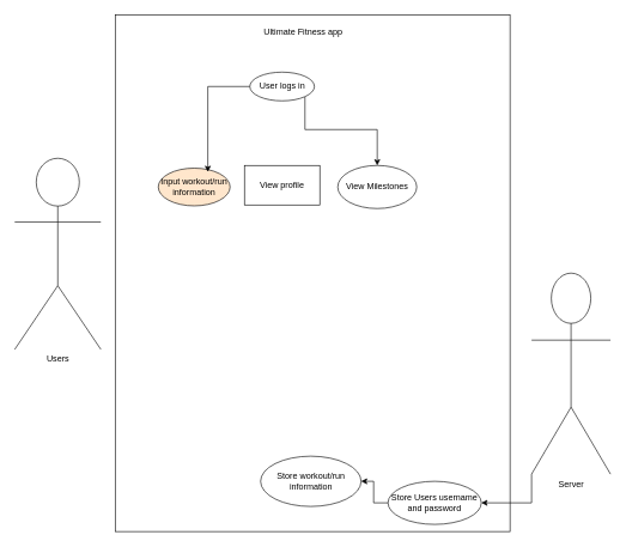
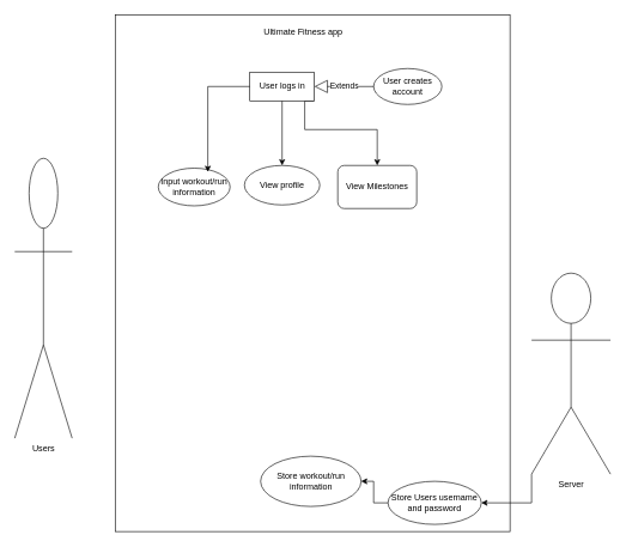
  <mxCell id="0" />
  <mxCell id="1" parent="0" />
  <mxCell id="2" value="" style="rounded=0;whiteSpace=wrap;html=1;direction=south;" vertex="1" parent="1"><mxGeometry x="160" y="20" width="550" height="720" as="geometry" /></mxCell>
- <mxCell id="3" value="Users" style="shape=umlActor;verticalLabelPosition=bottom;verticalAlign=top;html=1;" vertex="1" parent="1"><mxGeometry y="220" width="120" height="266.25" as="geometry" x="20" /></mxCell>
+ <mxCell id="3" value="Users" style="shape=umlActor;verticalLabelPosition=bottom;verticalAlign=top;html=1;" vertex="1" parent="1"><mxGeometry x="20" y="220" width="80" height="390" as="geometry" /></mxCell>
  <mxCell id="4" style="edgeStyle=orthogonalEdgeStyle;rounded=0;orthogonalLoop=1;jettySize=auto;html=1;exitX=0;exitY=1;exitDx=0;exitDy=0;exitPerimeter=0;entryX=1;entryY=0.5;entryDx=0;entryDy=0;" edge="1" parent="1" source="5" target="17"><mxGeometry relative="1" as="geometry" /></mxCell>
  <mxCell id="5" value="Server" style="shape=umlActor;verticalLabelPosition=bottom;verticalAlign=top;html=1;" vertex="1" parent="1"><mxGeometry x="740" y="380" width="110" height="280" as="geometry" /></mxCell>
+ <mxCell id="6" style="edgeStyle=orthogonalEdgeStyle;rounded=0;orthogonalLoop=1;jettySize=auto;html=1;exitX=0.5;exitY=1;exitDx=0;exitDy=0;" edge="1" parent="1" source="8" target="12"><mxGeometry relative="1" as="geometry" /></mxCell>
  <mxCell id="7" style="edgeStyle=orthogonalEdgeStyle;rounded=0;orthogonalLoop=1;jettySize=auto;html=1;exitX=1;exitY=1;exitDx=0;exitDy=0;entryX=0.5;entryY=0;entryDx=0;entryDy=0;" edge="1" parent="1" source="8" target="13"><mxGeometry relative="1" as="geometry"><Array as="points"><mxPoint x="424" y="180" /><mxPoint x="525" y="180" /></Array></mxGeometry></mxCell>
- <mxCell id="8" value="User logs in" style="ellipse;whiteSpace=wrap;html=1;" vertex="1" parent="1"><mxGeometry x="347.5" y="100" width="90" height="40" as="geometry" /></mxCell>
- <mxCell id="11" value="Input workout/run information" style="ellipse;whiteSpace=wrap;html=1;fillColor=#ffe6cc;" vertex="1" parent="1"><mxGeometry x="220" y="233.75" width="100" height="52.5" as="geometry" /></mxCell>
- <mxCell id="12" value="View profile" style="whiteSpace=wrap;html=1;rounded=0;" vertex="1" parent="1"><mxGeometry x="340" y="230" width="105" height="55" as="geometry" /></mxCell>
- <mxCell id="13" value="View Milestones" style="ellipse;whiteSpace=wrap;html=1;" vertex="1" parent="1"><mxGeometry x="470" y="230" width="110" height="60" as="geometry" /></mxCell>
+ <mxCell id="8" value="User logs in" style="whiteSpace=wrap;html=1;rounded=0;" vertex="1" parent="1"><mxGeometry x="347.5" y="100" width="90" height="40" as="geometry" /></mxCell>
+ <mxCell id="9" value="User creates account" style="ellipse;whiteSpace=wrap;html=1;" vertex="1" parent="1"><mxGeometry x="520" y="95" width="95" height="50" as="geometry" /></mxCell>
+ <mxCell id="10" value="Extends" style="endArrow=block;endSize=16;endFill=0;html=1;rounded=0;entryX=1;entryY=0.5;entryDx=0;entryDy=0;exitX=0;exitY=0.5;exitDx=0;exitDy=0;" edge="1" parent="1" source="9" target="8"><mxGeometry width="160" relative="1" as="geometry"><mxPoint x="471.96" y="310" as="sourcePoint" /><mxPoint x="390.003" as="targetPoint" y="180" /></mxGeometry></mxCell>
+ <mxCell id="11" value="Input workout/run information" style="ellipse;whiteSpace=wrap;html=1;" vertex="1" parent="1"><mxGeometry x="220" y="233.75" width="100" height="52.5" as="geometry" /></mxCell>
+ <mxCell id="12" value="View profile" style="ellipse;whiteSpace=wrap;html=1;" vertex="1" parent="1"><mxGeometry x="340" y="230" width="105" height="55" as="geometry" /></mxCell>
+ <mxCell id="13" value="View Milestones" style="whiteSpace=wrap;html=1;rounded=1;" vertex="1" parent="1"><mxGeometry x="470" y="230" width="110" height="60" as="geometry" /></mxCell>
  <mxCell id="14" style="edgeStyle=orthogonalEdgeStyle;rounded=0;orthogonalLoop=1;jettySize=auto;html=1;entryX=0.69;entryY=0.1;entryDx=0;entryDy=0;entryPerimeter=0;" edge="1" parent="1" source="8" target="11"><mxGeometry relative="1" as="geometry" /></mxCell>
  <mxCell id="15" value="Ultimate Fitness app" style="text;html=1;align=center;verticalAlign=middle;whiteSpace=wrap;rounded=0;" vertex="1" parent="1"><mxGeometry x="362.5" y="30" width="117.5" height="30" as="geometry" /></mxCell>
  <mxCell id="16" style="edgeStyle=orthogonalEdgeStyle;rounded=0;orthogonalLoop=1;jettySize=auto;html=1;exitX=0;exitY=0.5;exitDx=0;exitDy=0;entryX=1;entryY=0.5;entryDx=0;entryDy=0;" edge="1" parent="1" source="17" target="18"><mxGeometry relative="1" as="geometry" /></mxCell>
  <mxCell id="17" value="Store Users username and password" style="ellipse;whiteSpace=wrap;html=1;" vertex="1" parent="1"><mxGeometry x="540" y="670" width="130" height="60" as="geometry" /></mxCell>
  <mxCell id="18" value="Store workout/run information" style="ellipse;whiteSpace=wrap;html=1;" vertex="1" parent="1"><mxGeometry x="362.5" y="635" width="140" height="70" as="geometry" /></mxCell>
